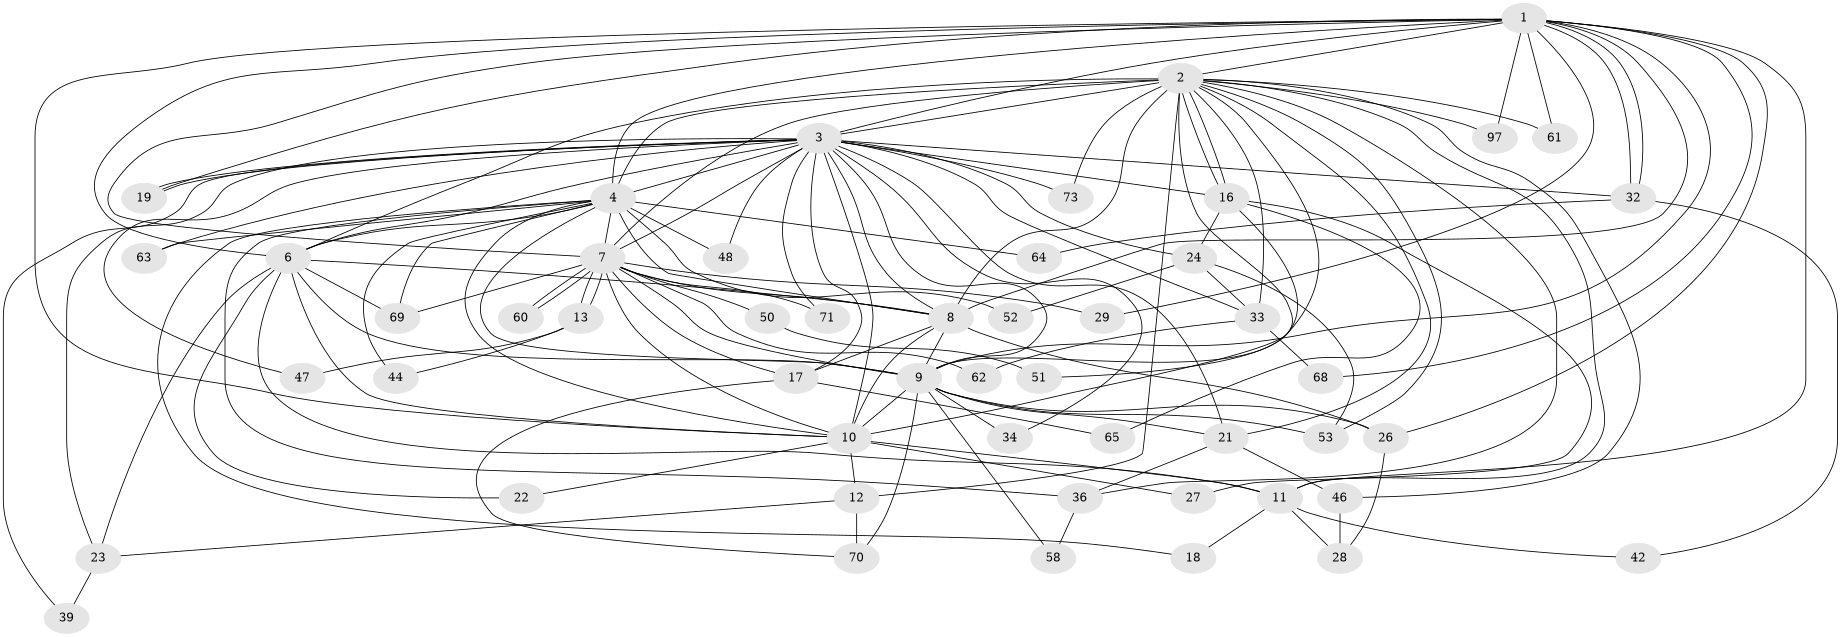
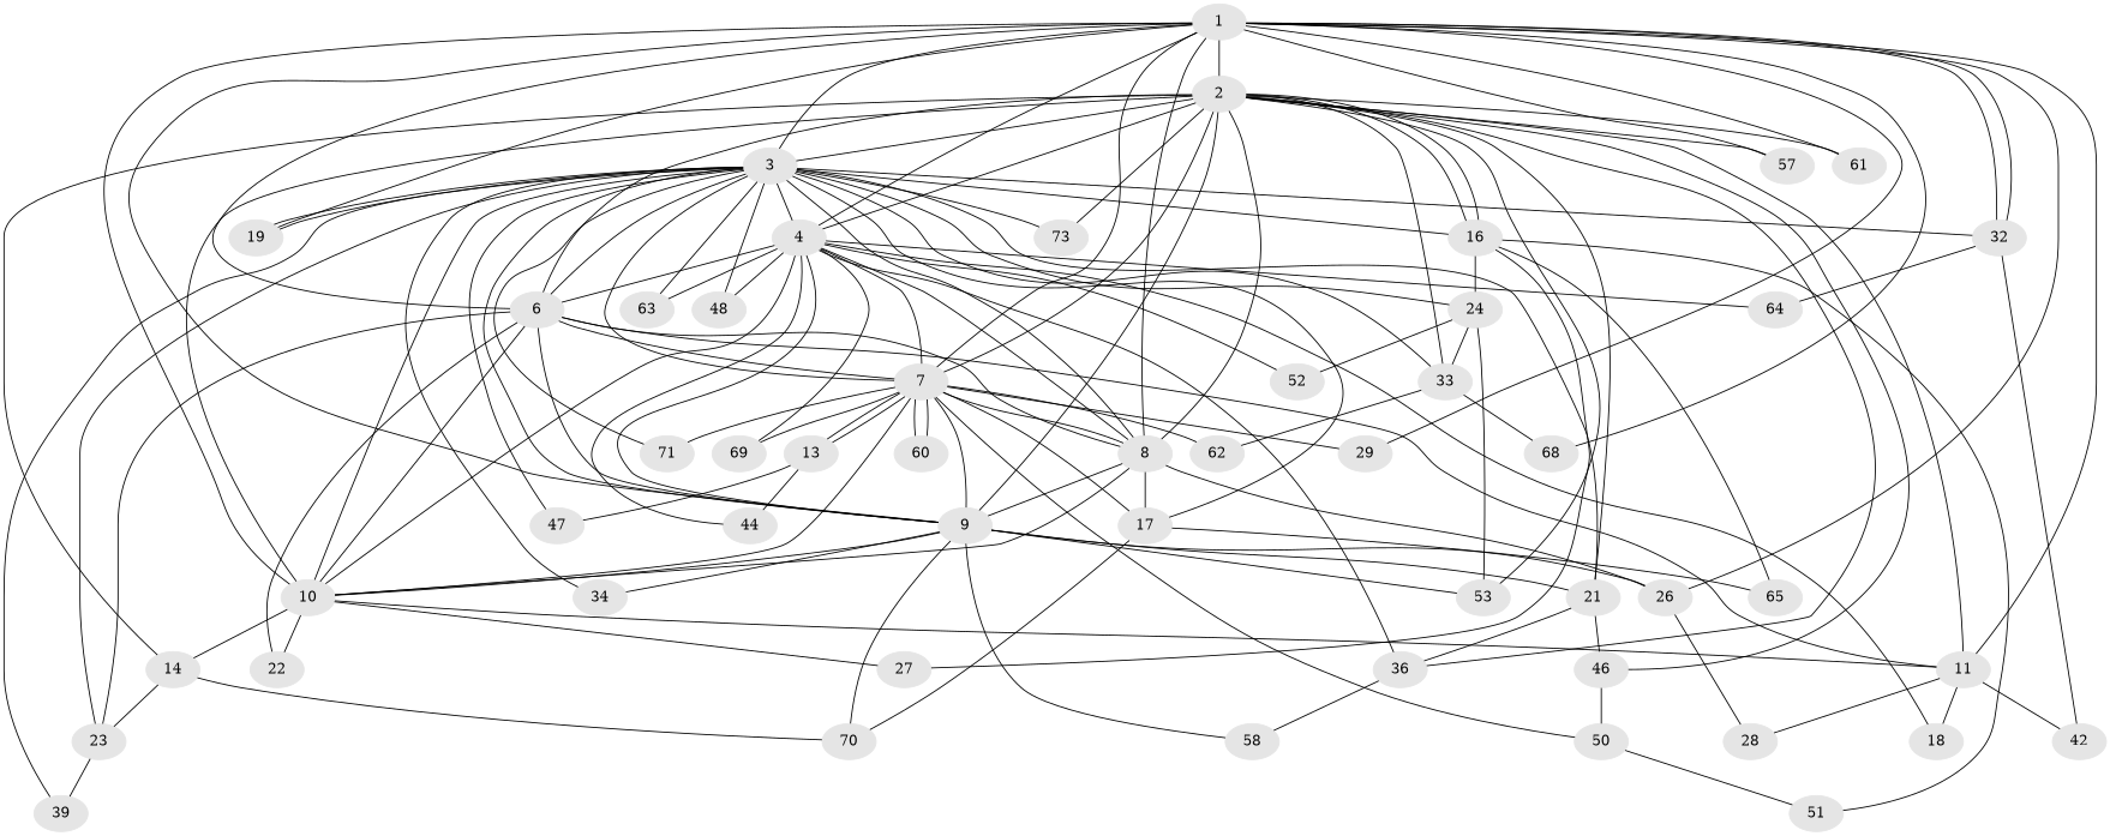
  graph {
    node [color=gray90 style=filled]
    1 [super="+44"]
    2 [super="+5"]
    3 [super="+25"]
    4 [super="+31"]
    6 [super="+59"]
    7 [super="+40"]
    8 [super="+66"]
    9 [super="+49"]
    10 [super="+15"]
    11 [super="+43"]
    19
    26 [super="+37"]
    29
    32 [super="+38"]
-   57 [label=97]
+   57
    61
    68
-   12 [super="+14"]
+   12 [super="+14" label=14]
    16 [super="+67"]
    21 [super="+56"]
    33 [super="+45"]
    36 [super="+55"]
    46
    53
    73
    17 [super="+30"]
    23 [super="+35"]
    24 [super="+54"]
    34
    39
    47
    48
    63
    71
    18
    n36 [label=44]
    52
    64
    69
    22
    13 [super="+20"]
    50
    60
    62
    58
    70 [super="+72"]
    27
    28
    42
    51
    65
    1 -- 2 [weight=2]
    1 -- 3
    1 -- 4
    1 -- 6
    1 -- 7
    1 -- 8
    1 -- 9
    1 -- 10
    1 -- 11
    1 -- 19
    1 -- 26
    1 -- 29
    1 -- 32
    1 -- 32
    1 -- 57
    1 -- 61
    1 -- 68
    2 -- 3 [weight=2]
    2 -- 4 [weight=3]
    2 -- 6 [weight=2]
    2 -- 7 [weight=3]
    2 -- 8 [weight=2]
    2 -- 9 [weight=3]
    2 -- 10 [weight=2]
    2 -- 11
    2 -- 57
    2 -- 61
    2 -- 12 [weight=2]
    2 -- 16
    2 -- 16
    2 -- 21
    2 -- 33
    2 -- 36
    2 -- 46
    2 -- 53
    2 -- 73
    3 -- 4 [weight=2]
    3 -- 6
    3 -- 7
    3 -- 8
    3 -- 9
    3 -- 10
    3 -- 19
    3 -- 19
    3 -- 32
    3 -- 16
    3 -- 21
    3 -- 33
    3 -- 73
    3 -- 17
    3 -- 23
    3 -- 24
    3 -- 34
    3 -- 39
    3 -- 47
    3 -- 48
    3 -- 63
    3 -- 71
    4 -- 6
    4 -- 7
    4 -- 8
    4 -- 9
    4 -- 10
    4 -- 36
    4 -- 48
    4 -- 63
    4 -- 18
    4 -- n36
    4 -- 52
    4 -- 64
    4 -- 69
-   6 -- 69
+   6 -- 7
    6 -- 8 [weight=2]
    6 -- 9
    6 -- 10 [weight=2]
    6 -- 11
    6 -- 23
    6 -- 22
    7 -- 8
    7 -- 9
    7 -- 10
    7 -- 29
    7 -- 17
    7 -- 71
    7 -- 69
    7 -- 13 [weight=2]
    7 -- 13
    7 -- 50
    7 -- 60
    7 -- 60
    7 -- 62
    8 -- 9
    8 -- 10
    8 -- 26
    8 -- 17
    9 -- 10
    9 -- 26
    9 -- 21
    9 -- 53
    9 -- 34
    9 -- 58
    9 -- 70
    10 -- 11
    10 -- 12
    10 -- 22
    10 -- 27
    11 -- 18
    11 -- 28
    11 -- 42
    26 -- 28
    32 -- 64
    32 -- 42
    12 -- 23
    12 -- 70
    16 -- 24
    16 -- 27
    16 -- 51
    16 -- 65
    21 -- 36
    21 -- 46
    33 -- 68
    33 -- 62
    36 -- 58
-   46 -- 28
+   46 -- 50
    17 -- 70
    17 -- 65
    23 -- 39
    24 -- 33
    24 -- 53
    24 -- 52
    13 -- 47
    13 -- n36
    50 -- 51
  }
